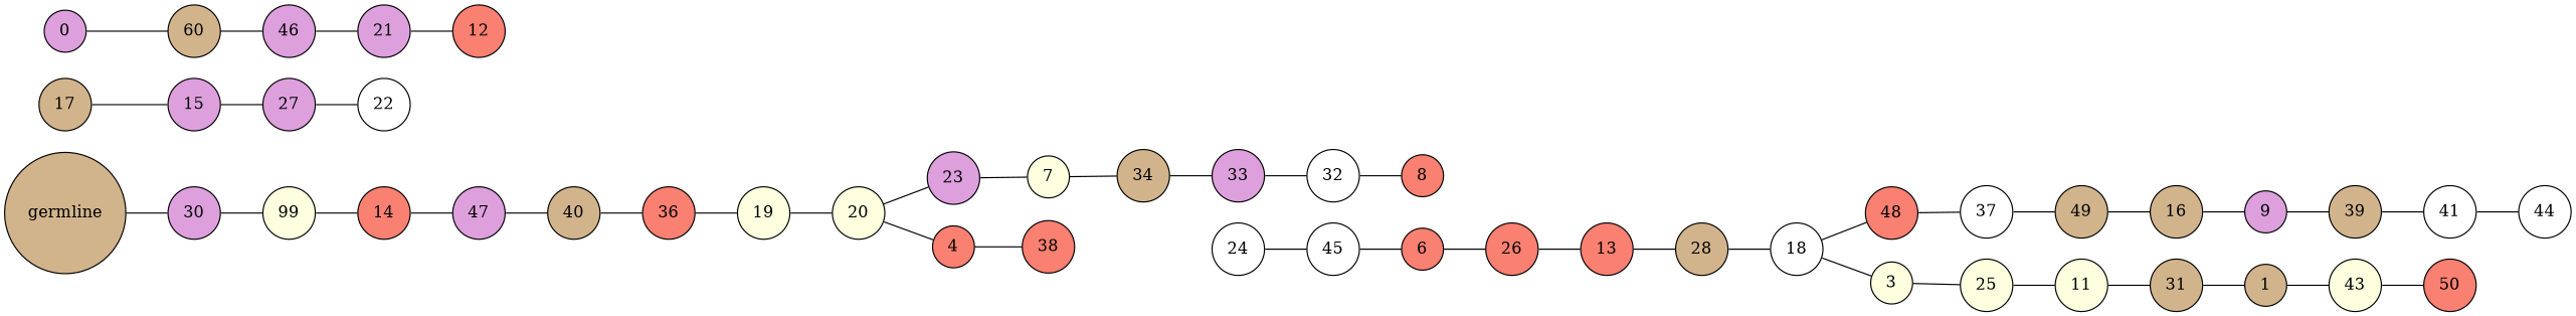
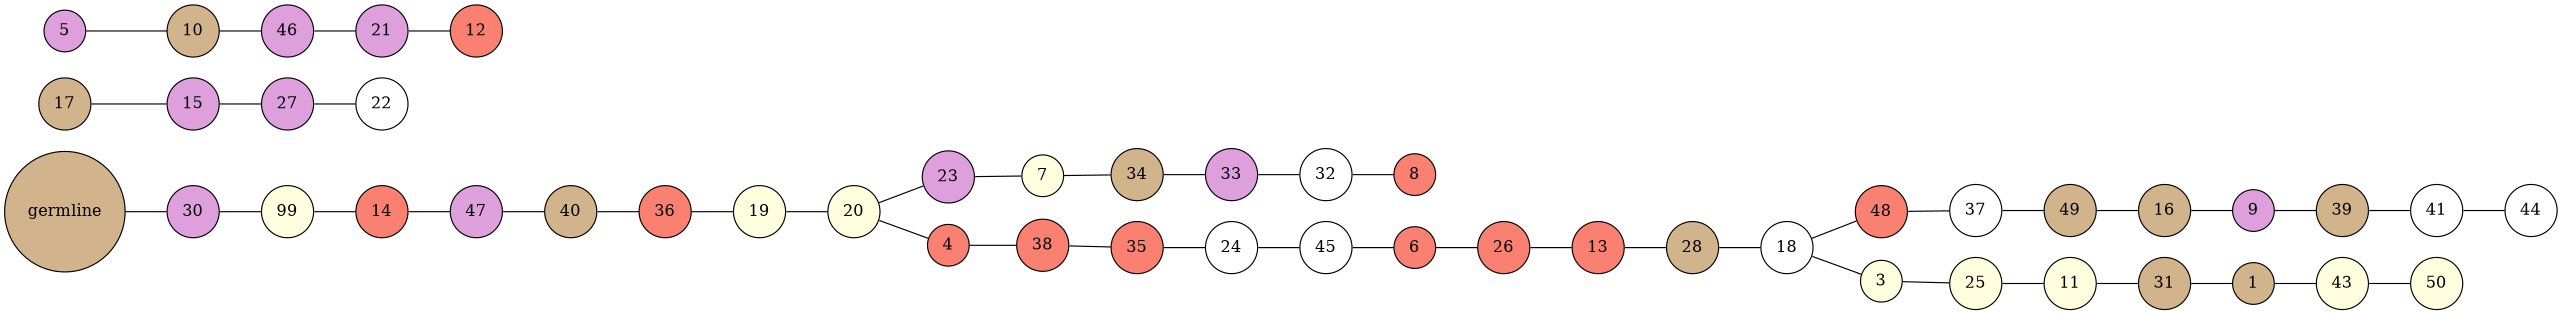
  graph {
    rankdir=LR
    splines=line
    node [fillcolor=salmon shape=circle style=filled]
    n1 [fillcolor=tan label=germline]
    n2 [fillcolor=plum label=30]
    n3 [fillcolor=lightyellow label=99]
    n4 [label=14]
    n5 [fillcolor=plum label=47]
    n6 [fillcolor=tan label=40]
    n7 [label=36]
    n8 [fillcolor=lightyellow label=19]
    n9 [fillcolor=lightyellow label=20]
    n10 [fillcolor=plum label=23]
    n11 [label=4]
    n12 [fillcolor=lightyellow label=7]
    n13 [label=38]
+   n14 [label=35]
    n15 [fillcolor=white label=24]
    n16 [fillcolor=white label=45]
    n17 [label=6]
    n18 [label=26]
    n19 [label=13]
    n20 [fillcolor=tan label=28]
    n21 [fillcolor=white label=18]
    n22 [label=48]
    n23 [fillcolor=lightyellow label=3]
    n24 [fillcolor=white label=37]
    n25 [fillcolor=lightyellow label=25]
    n26 [fillcolor=tan label=49]
    n27 [fillcolor=tan label=16]
    n28 [fillcolor=plum label=9]
    n29 [fillcolor=tan label=39]
    n30 [fillcolor=white label=41]
    n31 [fillcolor=white label=44]
    n32 [fillcolor=tan label=17]
    n33 [fillcolor=plum label=15]
    n34 [fillcolor=plum label=27]
    n35 [fillcolor=white label=22]
    n36 [fillcolor=lightyellow label=11]
    n37 [fillcolor=tan label=31]
    n38 [fillcolor=tan label=1]
    n39 [fillcolor=lightyellow label=43]
-   n40 [label=50]
-   n41 [fillcolor=plum label=0]
-   n42 [fillcolor=tan label=60]
+   n40 [fillcolor=lightyellow label=50]
+   n41 [fillcolor=plum label=5]
+   n42 [fillcolor=tan label=10]
    n43 [fillcolor=plum label=46]
    n44 [fillcolor=plum label=21]
    n45 [label=12]
    n46 [fillcolor=tan label=34]
    n47 [fillcolor=plum label=33]
    n48 [fillcolor=white label=32]
    n49 [label=8]
    n1 -- n2
    n2 -- n3
    n3 -- n4
    n4 -- n5
    n5 -- n6
    n6 -- n7
    n7 -- n8
    n8 -- n9
    n9 -- n10
    n9 -- n11
    n10 -- n12
    n11 -- n13
    n12 -- n46
+   n13 -- n14
+   n14 -- n15
    n15 -- n16
    n16 -- n17
    n17 -- n18
    n18 -- n19
    n19 -- n20
    n20 -- n21
    n21 -- n22
    n21 -- n23
    n22 -- n24
    n23 -- n25
    n24 -- n26
    n25 -- n36
    n26 -- n27
    n27 -- n28
    n28 -- n29
    n29 -- n30
    n30 -- n31
    n32 -- n33
    n33 -- n34
    n34 -- n35
    n36 -- n37
    n37 -- n38
    n38 -- n39
    n39 -- n40
    n41 -- n42
    n42 -- n43
    n43 -- n44
    n44 -- n45
    n46 -- n47
    n47 -- n48
    n48 -- n49
  }
